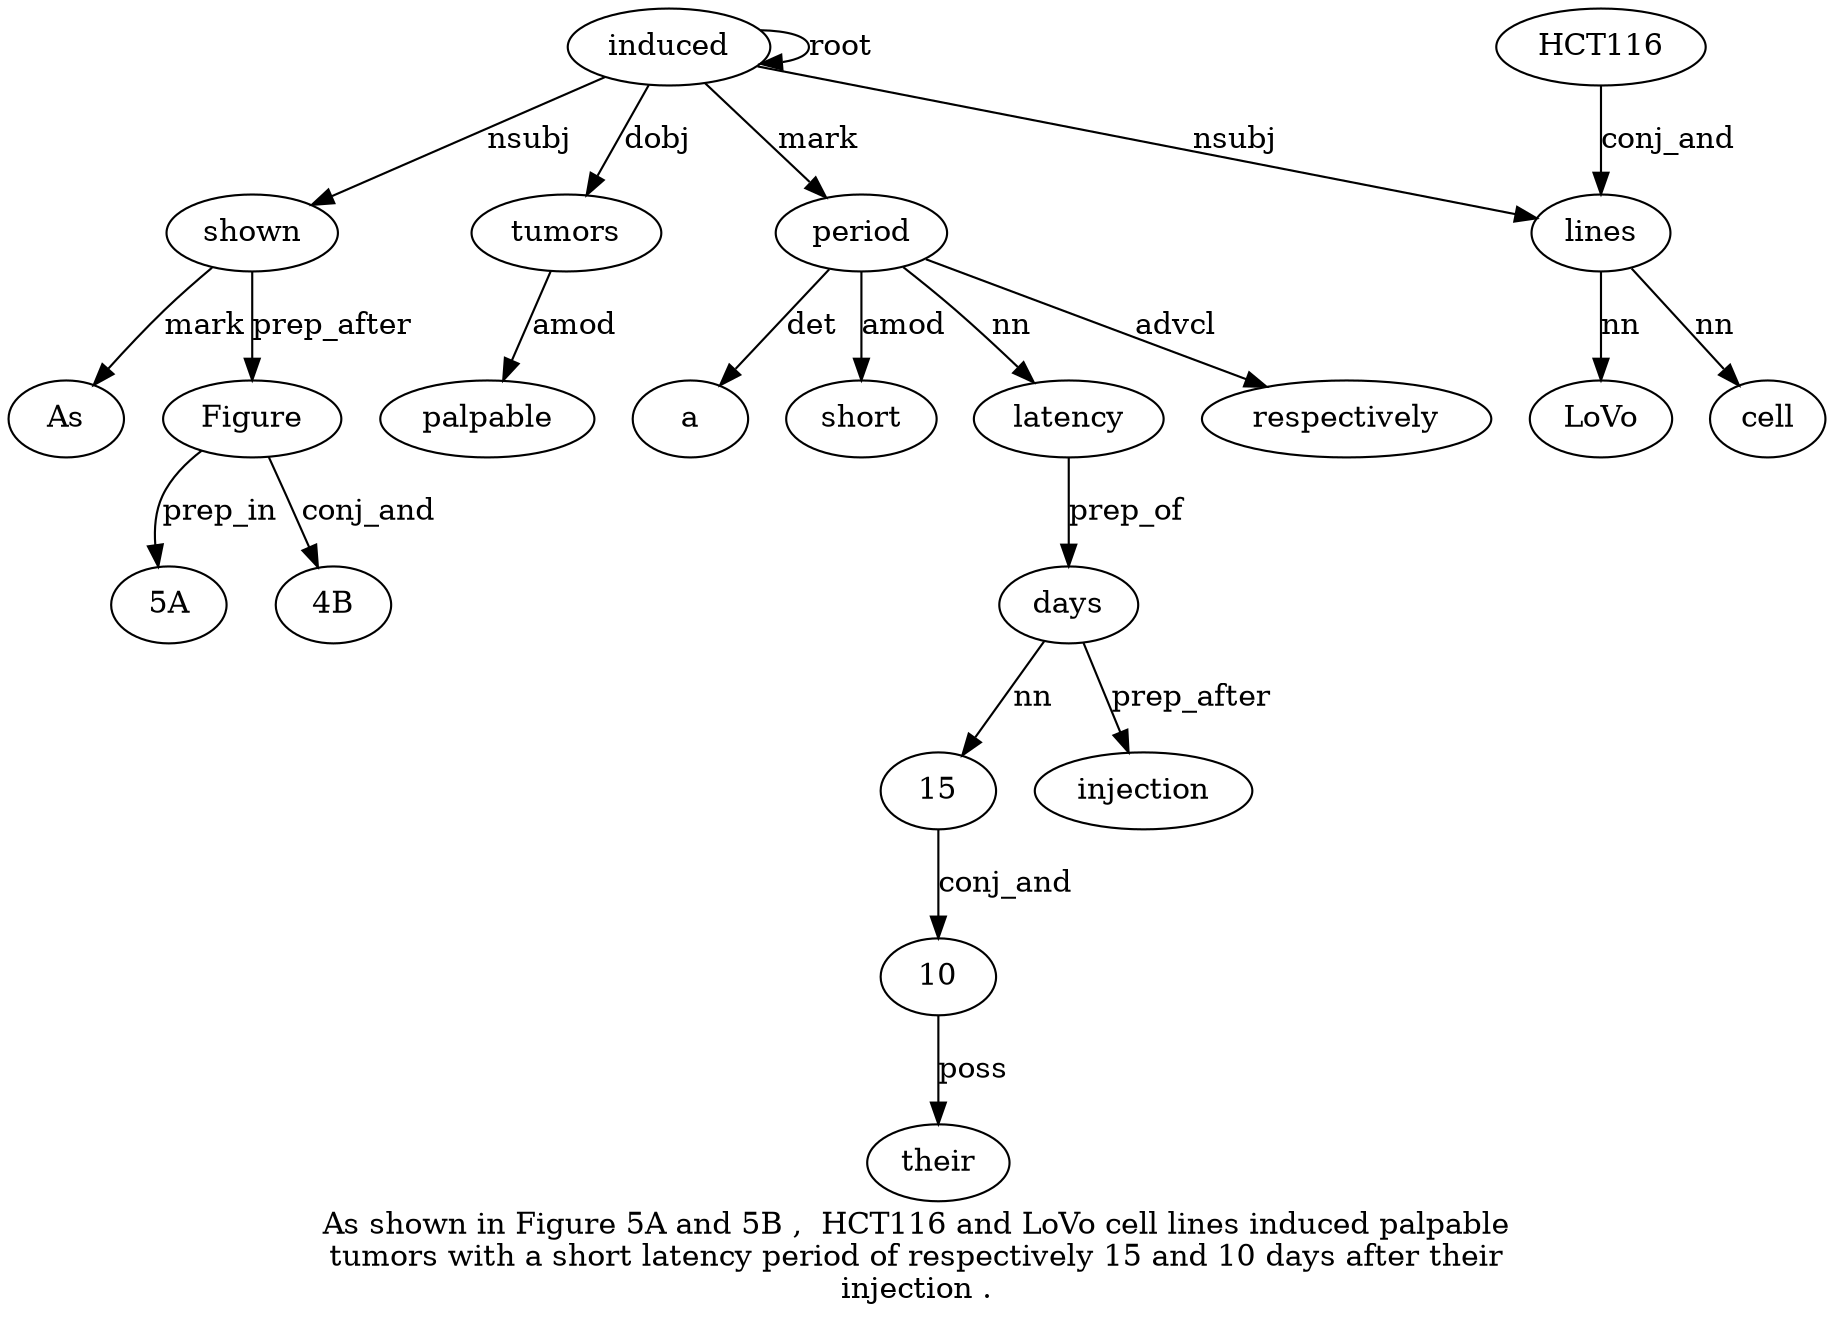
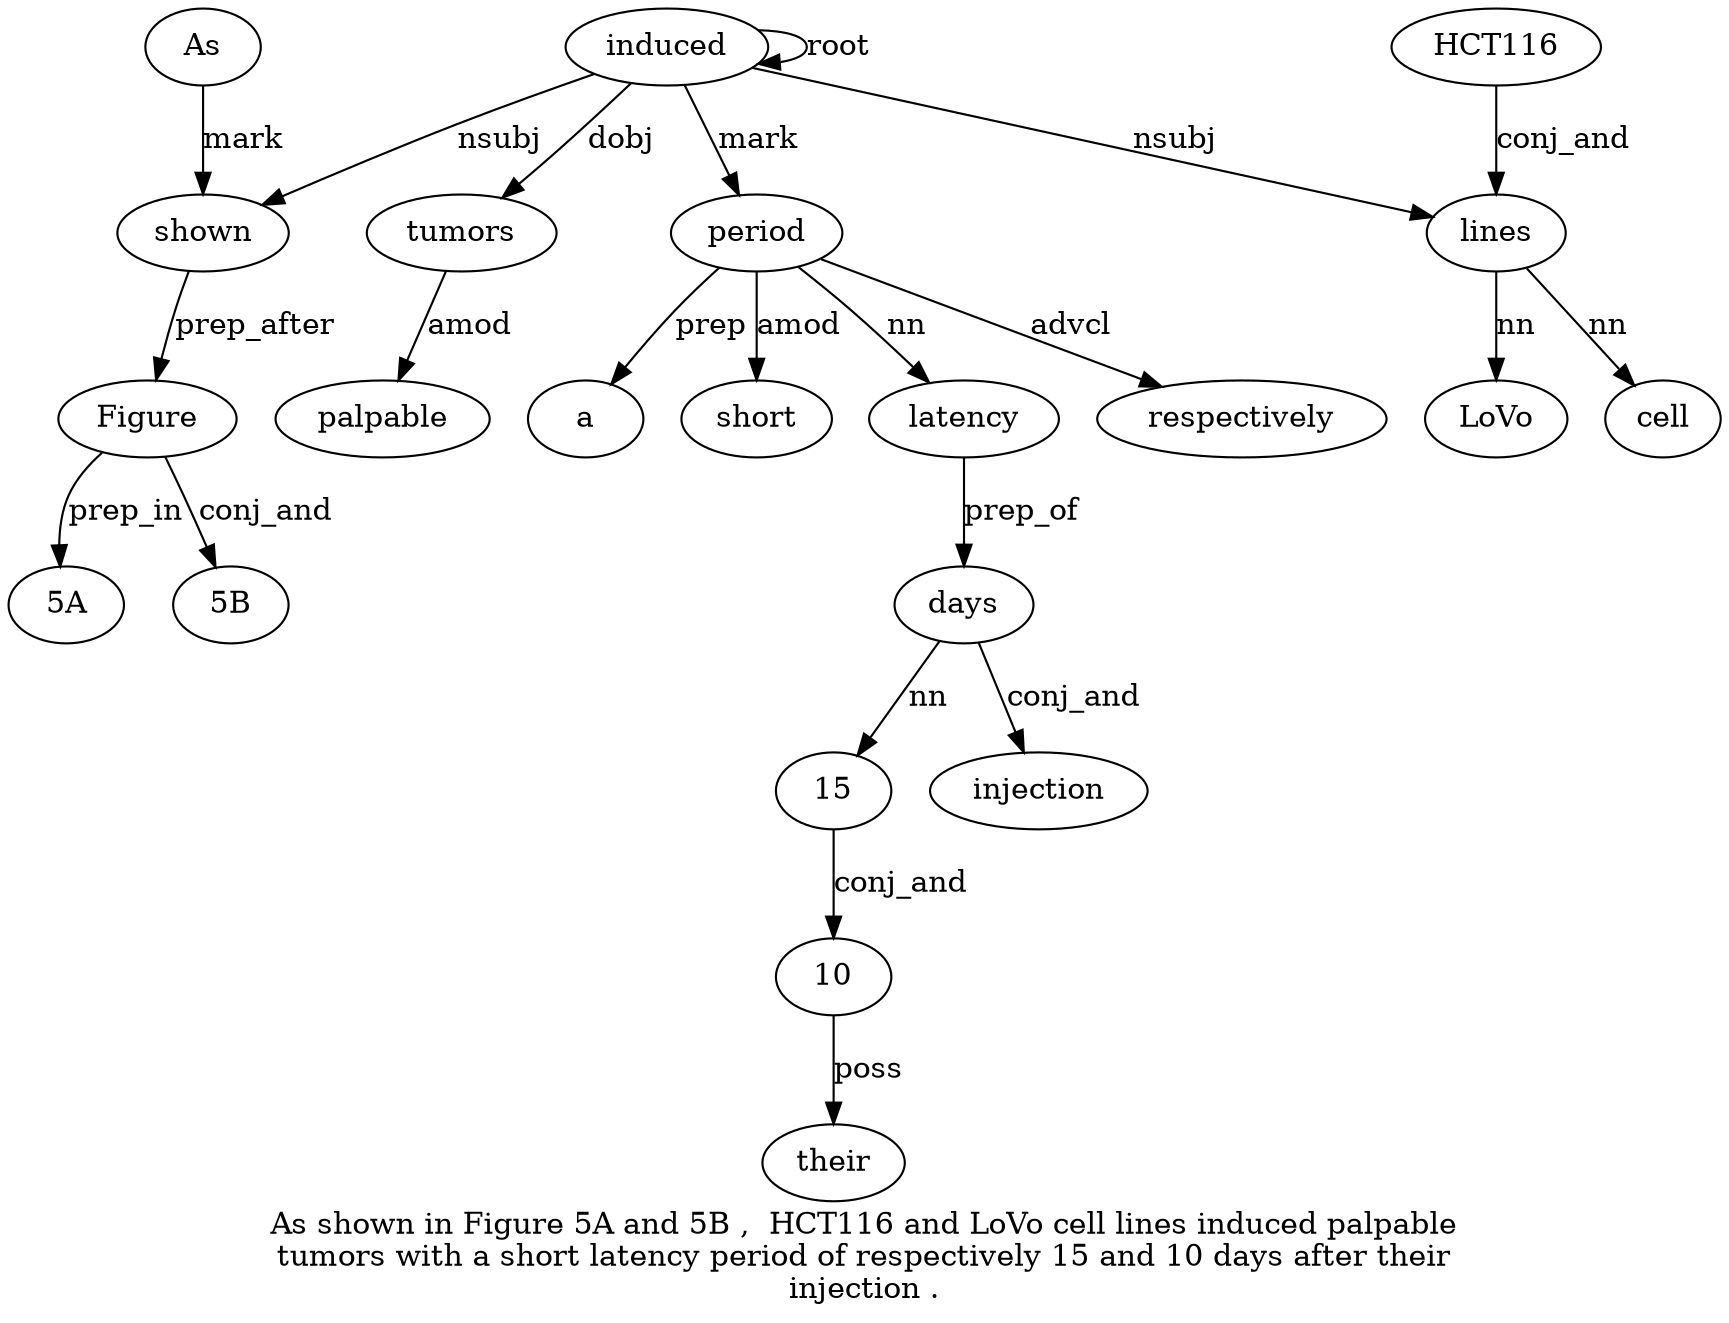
  digraph {
    label="As shown in Figure 5A and 5B ,  HCT116 and LoVo cell lines induced palpable\ntumors with a short latency period of respectively 15 and 10 days after their\ninjection ."
    node [fillcolor=white style=filled]
    n1 [label=shown]
    n2 [label=As]
    n3 [label=Figure]
    n4 [label="5A"]
-   n5 [label="4B"]
+   n5 [label="5B"]
    n6 [label=induced]
    n7 [label=tumors]
    n8 [label=period]
    n9 [label=lines]
    n10 [label=HCT116]
    n11 [label=palpable]
    n12 [label=a]
    n13 [label=short]
    n14 [label=latency]
    n15 [label=respectively]
    n16 [label=LoVo]
    n17 [label=cell]
    n18 [label=days]
    n19 [label=15]
    n20 [label=injection]
    n21 [label=10]
    n22 [label=their]
-   n1 -> n2 [label=mark]
+   n2 -> n1 [label=mark]
    n1 -> n3 [label=prep_after]
    n3 -> n4 [label=prep_in]
    n3 -> n5 [label=conj_and]
    n6 -> n1 [label=nsubj]
    n6 -> n6 [label=root]
    n6 -> n7 [label=dobj]
    n6 -> n8 [label=mark]
    n6 -> n9 [label=nsubj]
    n7 -> n11 [label=amod]
-   n8 -> n12 [label=det]
+   n8 -> n12 [label=prep]
    n8 -> n13 [label=amod]
    n8 -> n14 [label=nn]
    n8 -> n15 [label=advcl]
    n9 -> n16 [label=nn]
    n9 -> n17 [label=nn]
    n10 -> n9 [label=conj_and]
    n14 -> n18 [label=prep_of]
    n18 -> n19 [label=nn]
-   n18 -> n20 [label=prep_after]
+   n18 -> n20 [label=conj_and]
    n19 -> n21 [label=conj_and]
    n21 -> n22 [label=poss]
  }
